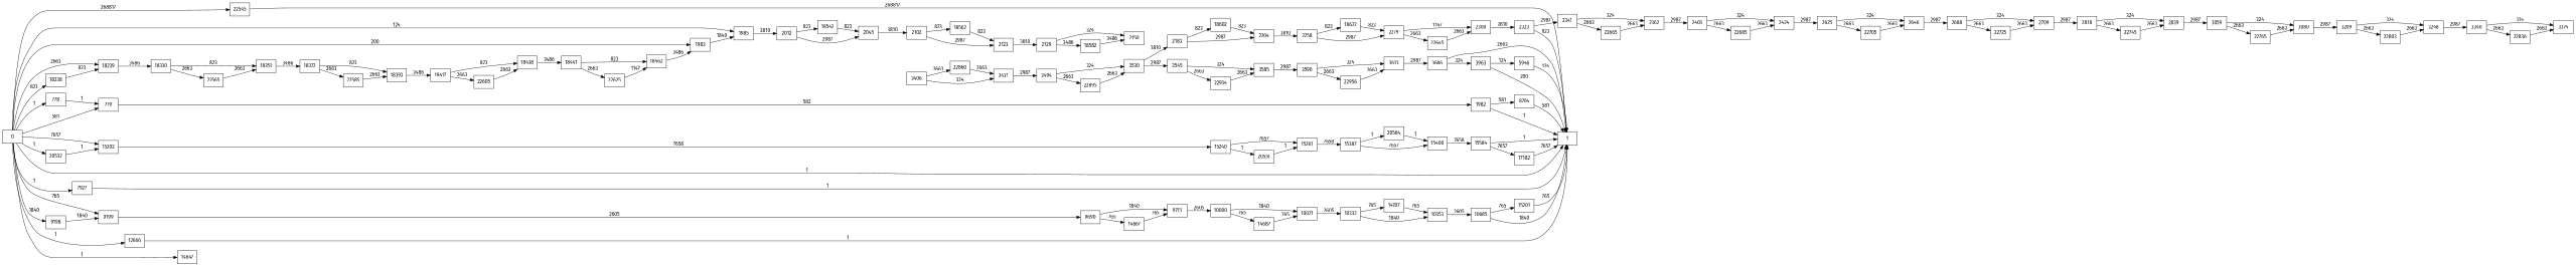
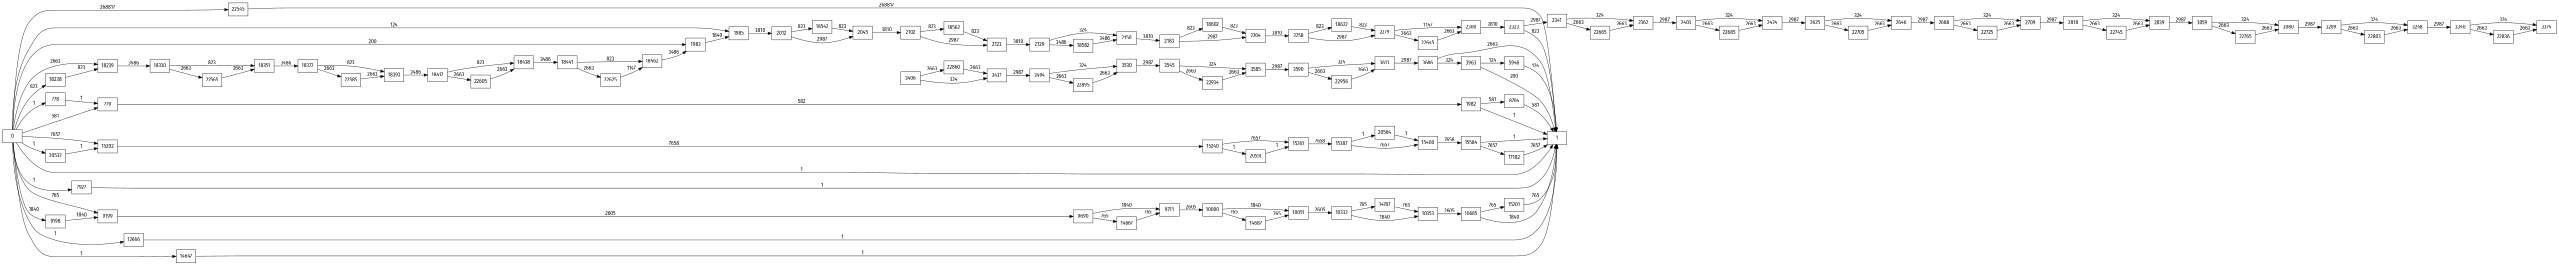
  digraph {
    fontname="Fira Sans"
    rankdir=LR
    node [fontname="Fira Sans" shape=rectangle]
    edge [fontname="Fira Sans"]
    778
    779
    1982
    1
    8704
    1983
    1985
    2012
    2045
    18542
    2102
    2123
    18562
    2129
    2150
    18582
    2183
    2204
    18602
    2258
    2279
    18622
    2300
    22645
    2323
    2341
    2362
    22665
    2403
    2424
    22685
    2625
    2646
    22705
    2688
    2709
    22725
    2818
    2839
    22745
    3059
    3080
    22765
    3209
    3248
    22803
    3340
    3374
    22836
    3406
    3431
    22860
    3494
    3530
    22895
    3545
    3585
    22934
    3590
    3613
    22956
    3686
    3963
    5946
    7927
    9198
    9199
    9690
    9711
    14667
    10000
-   10021
+   10021 [label=10051]
    14687
    10332
    10353
    14707
    10685
    15201
    12666
    14647
    15202
    15240
    15261
    20551
    15387
    15400
    20564
    15584
    17182
    18238
    18239
    18330
    18351
    22565
    18372
    18393
    22585
    18417
    18438
    22605
    18441
    18462
    22625
    20532
    22545
    0
    778 -> 779 [label=1]
    779 -> 1982 [label=582]
    1982 -> 1 [label=1]
    1982 -> 8704 [label=581]
    8704 -> 1 [label=581]
    1983 -> 1985 [label=1840]
    1985 -> 2012 [label=3810]
    2012 -> 2045 [label=2987]
    2012 -> 18542 [label=823]
    2045 -> 2102 [label=3810]
    18542 -> 2045 [label=823]
    2102 -> 2123 [label=2987]
    2102 -> 18562 [label=823]
    2123 -> 2129 [label=3810]
    18562 -> 2123 [label=823]
    2129 -> 2150 [label=324]
    2129 -> 18582 [label=3486]
-   3530 -> 2183 [label=3810]
+   2150 -> 2183 [label=3810]
    18582 -> 2150 [label=3486]
    2183 -> 2204 [label=2987]
    2183 -> 18602 [label=823]
    2204 -> 2258 [label=3810]
    18602 -> 2204 [label=823]
    2258 -> 2279 [label=2987]
    2258 -> 18622 [label=823]
    2279 -> 2300 [label=1147]
    2279 -> 22645 [label=2663]
    18622 -> 2279 [label=823]
    2300 -> 2323 [label=3810]
    22645 -> 2300 [label=2663]
    2323 -> 1 [label=823]
    2323 -> 2341 [label=2987]
    2341 -> 2362 [label=324]
    2341 -> 22665 [label=2663]
    2362 -> 2403 [label=2987]
    22665 -> 2362 [label=2663]
    2403 -> 2424 [label=324]
    2403 -> 22685 [label=2663]
    2424 -> 2625 [label=2987]
    22685 -> 2424 [label=2663]
    2625 -> 2646 [label=324]
    2625 -> 22705 [label=2663]
    2646 -> 2688 [label=2987]
    22705 -> 2646 [label=2663]
    2688 -> 2709 [label=324]
    2688 -> 22725 [label=2663]
    2709 -> 2818 [label=2987]
    22725 -> 2709 [label=2663]
    2818 -> 2839 [label=324]
    2818 -> 22745 [label=2663]
    2839 -> 3059 [label=2987]
    22745 -> 2839 [label=2663]
    3059 -> 3080 [label=324]
    3059 -> 22765 [label=2663]
    3080 -> 3209 [label=2987]
    22765 -> 3080 [label=2663]
    3209 -> 3248 [label=324]
    3209 -> 22803 [label=2663]
    3248 -> 3340 [label=2987]
    22803 -> 3248 [label=2663]
    3340 -> 3374 [label=324]
    3340 -> 22836 [label=2663]
    22836 -> 3374 [label=2663]
    3406 -> 3431 [label=324]
    3406 -> 22860 [label=2663]
    3431 -> 3494 [label=2987]
    22860 -> 3431 [label=2663]
    3494 -> 3530 [label=324]
    3494 -> 22895 [label=2663]
    3530 -> 3545 [label=2987]
    22895 -> 3530 [label=2663]
    3545 -> 3585 [label=324]
    3545 -> 22934 [label=2663]
    3585 -> 3590 [label=2987]
    22934 -> 3585 [label=2663]
    3590 -> 3613 [label=324]
    3590 -> 22956 [label=2663]
    3613 -> 3686 [label=2987]
    22956 -> 3613 [label=2663]
    3686 -> 1 [label=2663]
    3686 -> 3963 [label=324]
    3963 -> 1 [label=200]
    3963 -> 5946 [label=124]
    5946 -> 1 [label=124]
    7927 -> 1 [label=1]
    9198 -> 9199 [label=1840]
    9199 -> 9690 [label=2605]
    9690 -> 9711 [label=1840]
    9690 -> 14667 [label=765]
    9711 -> 10000 [label=2605]
    14667 -> 9711 [label=765]
    10000 -> 10021 [label=1840]
    10000 -> 14687 [label=765]
    10021 -> 10332 [label=2605]
    14687 -> 10021 [label=765]
    10332 -> 10353 [label=1840]
    10332 -> 14707 [label=765]
    10353 -> 10685 [label=2605]
    14707 -> 10353 [label=765]
    10685 -> 1 [label=1840]
    10685 -> 15201 [label=765]
    15201 -> 1 [label=765]
    12666 -> 1 [label=1]
+   14647 -> 1 [label=1]
    15202 -> 15240 [label=7658]
    15240 -> 15261 [label=7657]
    15240 -> 20551 [label=1]
    15261 -> 15387 [label=7658]
    20551 -> 15261 [label=1]
    15387 -> 15400 [label=7657]
    15387 -> 20564 [label=1]
    15400 -> 15584 [label=7658]
    20564 -> 15400 [label=1]
    15584 -> 1 [label=1]
    15584 -> 17182 [label=7657]
    17182 -> 1 [label=7657]
    18238 -> 18239 [label=823]
    18239 -> 18330 [label=3486]
    18330 -> 18351 [label=823]
    18330 -> 22565 [label=2663]
    18351 -> 18372 [label=3486]
    22565 -> 18351 [label=2663]
    18372 -> 18393 [label=823]
    18372 -> 22585 [label=2663]
    18393 -> 18417 [label=3486]
    22585 -> 18393 [label=2663]
    18417 -> 18438 [label=823]
    18417 -> 22605 [label=2663]
    18438 -> 18441 [label=3486]
    22605 -> 18438 [label=2663]
    18441 -> 18462 [label=823]
    18441 -> 22625 [label=2663]
    18462 -> 1983 [label=3486]
    22625 -> 18462 [label=1147]
    20532 -> 15202 [label=1]
    22545 -> 1 [label=268817]
    0 -> 778 [label=1]
    0 -> 779 [label=581]
    0 -> 1 [label=1]
    0 -> 1983 [label=200]
    0 -> 1985 [label=124]
    0 -> 7927 [label=1]
    0 -> 9198 [label=1840]
    0 -> 9199 [label=765]
    0 -> 12666 [label=1]
    0 -> 14647 [label=1]
    0 -> 15202 [label=7657]
    0 -> 18238 [label=823]
    0 -> 18239 [label=2663]
    0 -> 20532 [label=1]
    0 -> 22545 [label=268817]
  }
